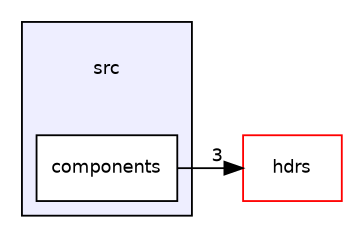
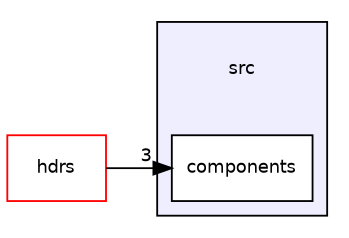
  digraph {
    compound=true
    rankdir=LR
    node [fontname=Helvetica fontsize=10 shape=box fillcolor=white style=filled]
    n1 [label=src shape=plaintext fillcolor="" style=""]
    n2 [label=components]
    n3 [color=red label=hdrs]
    subgraph cluster_1 {
      bgcolor="#eeeeff"
      pencolor=black
      n1
      n2
    }
-   n2 -> n3 [headlabel=3 labeldistance=1.5 labelfontname=Helvetica labelfontsize=10]
+   n3 -> n2 [headlabel=3 labeldistance=1.5 labelfontname=Helvetica labelfontsize=10]
  }
